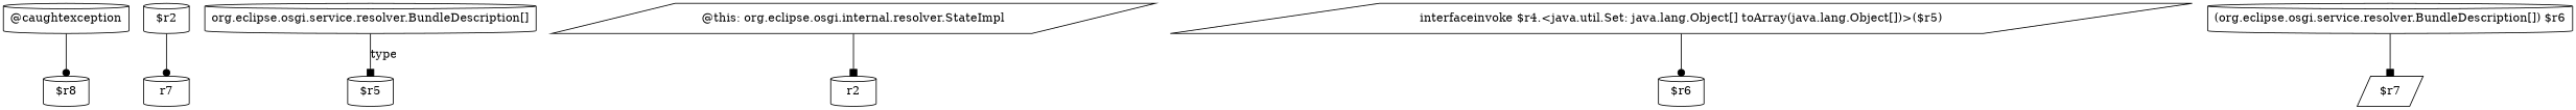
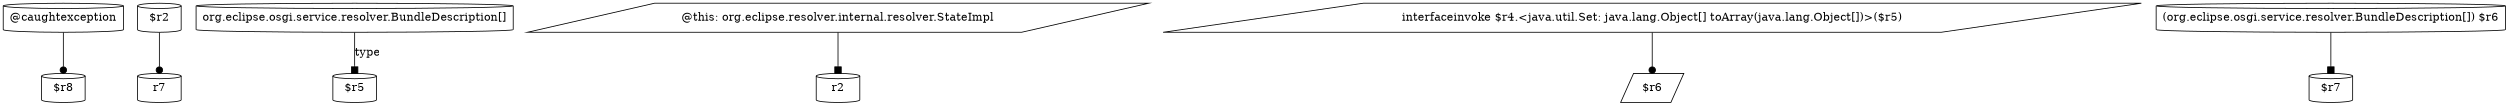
  digraph {
    node [shape=cylinder]
    edge [arrowhead=dot]
    n1 [label="@caughtexception"]
    n2 [label="$r8"]
    n3 [label="$r2"]
    n4 [label=r7]
    n5 [label="org.eclipse.osgi.service.resolver.BundleDescription[]"]
    n6 [label="$r5"]
-   n7 [label="@this: org.eclipse.osgi.internal.resolver.StateImpl" shape=parallelogram]
+   n7 [label="@this: org.eclipse.resolver.internal.resolver.StateImpl" shape=parallelogram]
    n8 [label=r2]
    n9 [label="interfaceinvoke $r4.<java.util.Set: java.lang.Object[] toArray(java.lang.Object[])>($r5)" shape=parallelogram]
-   n10 [label="$r6"]
+   n10 [label="$r6" shape=parallelogram]
    n11 [label="(org.eclipse.osgi.service.resolver.BundleDescription[]) $r6"]
-   n12 [label="$r7" shape=parallelogram]
+   n12 [label="$r7"]
    n1 -> n2
    n3 -> n4
    n5 -> n6 [arrowhead=box label=type]
    n7 -> n8 [arrowhead=box]
    n9 -> n10
    n11 -> n12 [arrowhead=box]
  }
